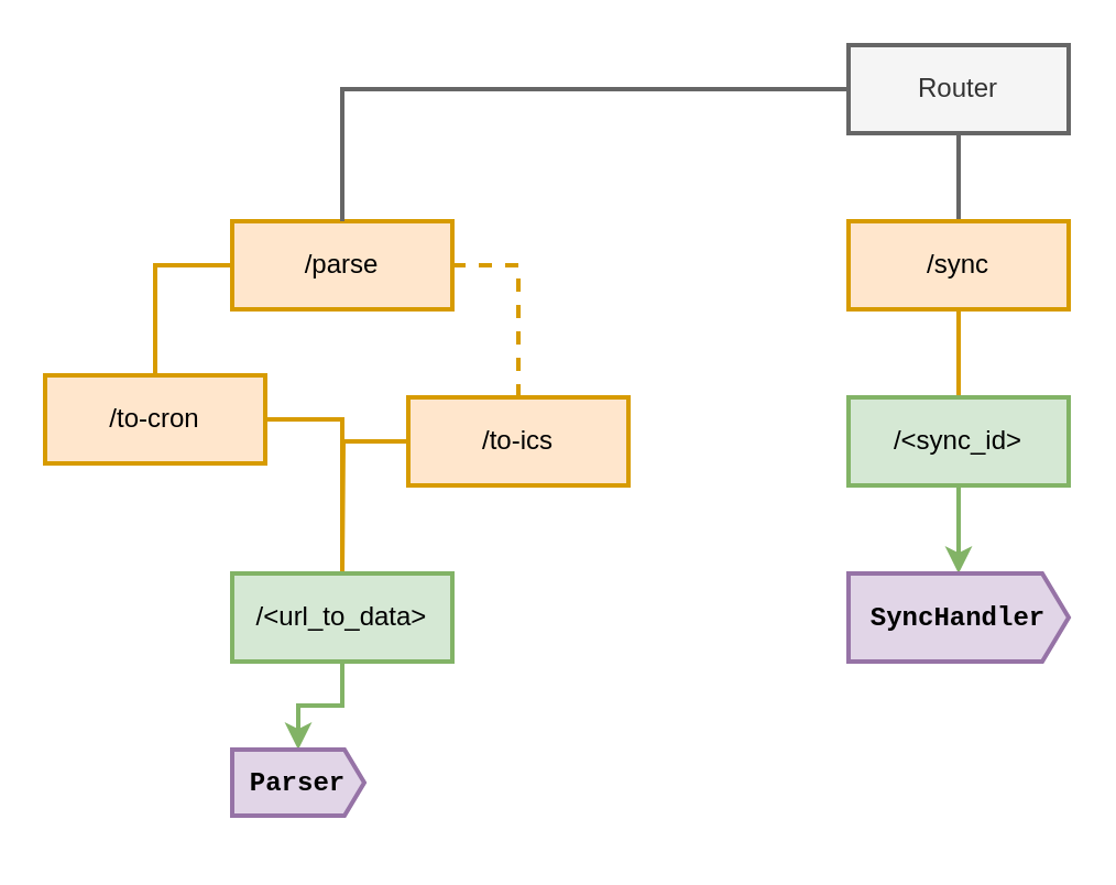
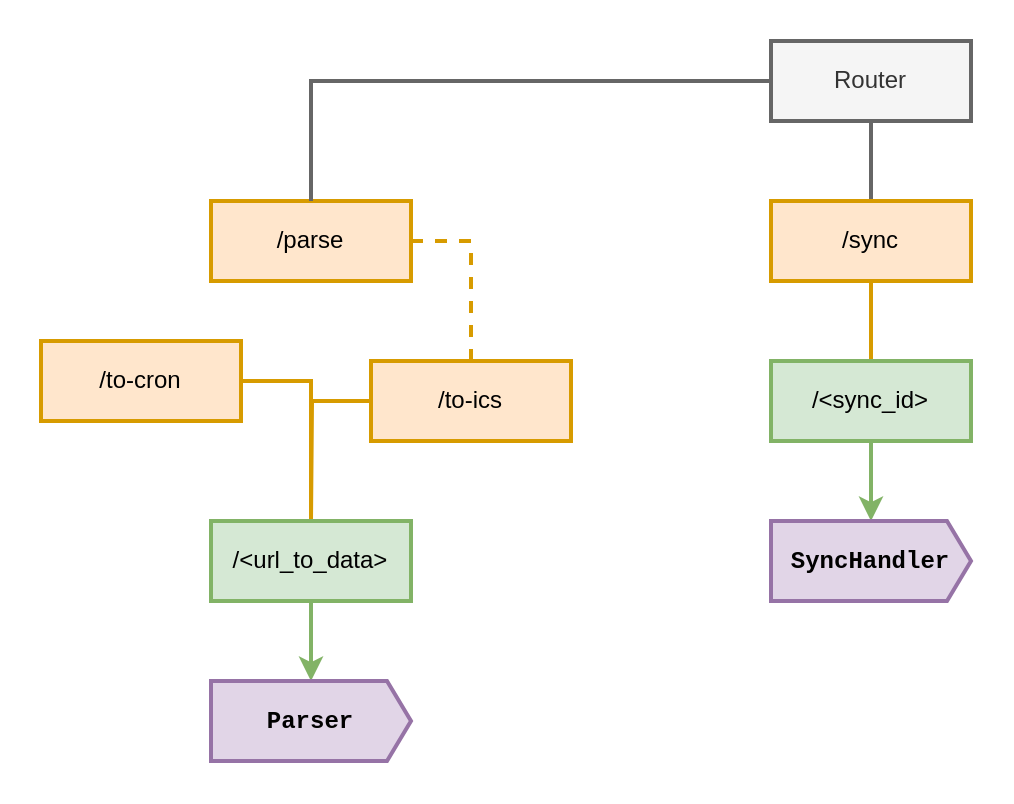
  <mxCell id="0" />
  <mxCell id="1" parent="0" />
  <mxCell id="2" style="edgeStyle=orthogonalEdgeStyle;rounded=0;orthogonalLoop=1;jettySize=auto;html=1;endArrow=none;endFill=0;strokeWidth=2;fillColor=#f5f5f5;strokeColor=#666666;" parent="1" source="3" target="13" edge="1"><mxGeometry relative="1" as="geometry" /></mxCell>
  <mxCell id="3" value="Router" style="strokeWidth=2;html=1;shape=label;whiteSpace=wrap;rounded=0;fillColor=#f5f5f5;fontColor=#333333;strokeColor=#666666;" parent="1" vertex="1"><mxGeometry x="385" y="20" width="100" height="40" as="geometry" /></mxCell>
  <mxCell id="4" value="/parse" style="strokeWidth=2;html=1;shape=label;whiteSpace=wrap;fixedSize=1;rounded=0;fillColor=#ffe6cc;strokeColor=#d79b00;" parent="1" vertex="1"><mxGeometry x="105" y="100" width="100" height="40" as="geometry" /></mxCell>
  <mxCell id="5" style="edgeStyle=orthogonalEdgeStyle;rounded=0;orthogonalLoop=1;jettySize=auto;html=1;entryX=0.5;entryY=0;entryDx=0;entryDy=0;entryPerimeter=0;endArrow=none;endFill=0;strokeWidth=2;fillColor=#f5f5f5;strokeColor=#666666;" parent="1" source="3" target="4" edge="1"><mxGeometry relative="1" as="geometry" /></mxCell>
  <mxCell id="6" style="edgeStyle=orthogonalEdgeStyle;shape=connector;rounded=0;orthogonalLoop=1;jettySize=auto;html=1;entryX=0.5;entryY=0;entryDx=0;entryDy=0;labelBackgroundColor=default;strokeColor=#d79b00;align=center;verticalAlign=middle;fontFamily=Helvetica;fontSize=11;fontColor=default;endArrow=none;endFill=0;exitX=1;exitY=0.5;exitDx=0;exitDy=0;fillColor=#ffe6cc;strokeWidth=2;" parent="1" source="7" target="17" edge="1"><mxGeometry relative="1" as="geometry" /></mxCell>
  <mxCell id="7" value="/to-cron" style="strokeWidth=2;html=1;shape=label;whiteSpace=wrap;fixedSize=1;rounded=0;fillColor=#ffe6cc;strokeColor=#d79b00;" parent="1" vertex="1"><mxGeometry x="20" y="170" width="100" height="40" as="geometry" /></mxCell>
- <mxCell id="8" style="edgeStyle=orthogonalEdgeStyle;rounded=0;orthogonalLoop=1;jettySize=auto;html=1;entryX=0.5;entryY=0;entryDx=0;entryDy=0;entryPerimeter=0;exitX=0;exitY=0.5;exitDx=0;exitDy=0;endArrow=none;endFill=0;fillColor=#ffe6cc;strokeColor=#d79b00;strokeWidth=2;" parent="1" source="4" target="7" edge="1"><mxGeometry relative="1" as="geometry" /></mxCell>
  <mxCell id="9" style="edgeStyle=orthogonalEdgeStyle;shape=connector;rounded=0;orthogonalLoop=1;jettySize=auto;html=1;labelBackgroundColor=default;strokeColor=#d79b00;align=center;verticalAlign=middle;fontFamily=Helvetica;fontSize=11;fontColor=default;endArrow=none;endFill=0;fillColor=#ffe6cc;strokeWidth=2;" parent="1" source="10" edge="1"><mxGeometry relative="1" as="geometry"><mxPoint x="155" y="260" as="targetPoint" /></mxGeometry></mxCell>
  <mxCell id="10" value="/to-ics" style="strokeWidth=2;html=1;shape=label;whiteSpace=wrap;fixedSize=1;rounded=0;fillColor=#ffe6cc;strokeColor=#d79b00;" parent="1" vertex="1"><mxGeometry x="185" y="180" width="100" height="40" as="geometry" /></mxCell>
  <mxCell id="11" style="edgeStyle=orthogonalEdgeStyle;rounded=0;orthogonalLoop=1;jettySize=auto;html=1;entryX=0.5;entryY=0;entryDx=0;entryDy=0;entryPerimeter=0;endArrow=none;endFill=0;exitX=1;exitY=0.5;exitDx=0;exitDy=0;fillColor=#ffe6cc;strokeColor=#d79b00;strokeWidth=2;dashed=1;" parent="1" source="4" target="10" edge="1"><mxGeometry relative="1" as="geometry" /></mxCell>
  <mxCell id="12" style="edgeStyle=orthogonalEdgeStyle;shape=connector;rounded=0;orthogonalLoop=1;jettySize=auto;html=1;entryX=0.5;entryY=0;entryDx=0;entryDy=0;labelBackgroundColor=default;strokeColor=#d79b00;align=center;verticalAlign=middle;fontFamily=Helvetica;fontSize=11;fontColor=default;endArrow=none;endFill=0;fillColor=#ffe6cc;strokeWidth=2;" parent="1" source="13" target="15" edge="1"><mxGeometry relative="1" as="geometry" /></mxCell>
  <mxCell id="13" value="/sync" style="strokeWidth=2;html=1;shape=label;whiteSpace=wrap;fixedSize=1;rounded=0;fillColor=#ffe6cc;strokeColor=#d79b00;" parent="1" vertex="1"><mxGeometry x="385" y="100" width="100" height="40" as="geometry" /></mxCell>
  <mxCell id="14" style="edgeStyle=orthogonalEdgeStyle;shape=connector;rounded=0;orthogonalLoop=1;jettySize=auto;html=1;entryX=0.5;entryY=0;entryDx=0;entryDy=0;labelBackgroundColor=default;strokeColor=#82b366;align=center;verticalAlign=middle;fontFamily=Helvetica;fontSize=11;fontColor=default;endArrow=classic;endFill=1;fillColor=#d5e8d4;strokeWidth=2;" parent="1" source="15" target="19" edge="1"><mxGeometry relative="1" as="geometry" /></mxCell>
  <mxCell id="15" value="/&amp;lt;sync_id&amp;gt;" style="strokeWidth=2;html=1;shape=label;whiteSpace=wrap;fixedSize=1;rounded=0;fillColor=#d5e8d4;strokeColor=#82b366;" parent="1" vertex="1"><mxGeometry x="385" y="180" width="100" height="40" as="geometry" /></mxCell>
  <mxCell id="16" style="edgeStyle=orthogonalEdgeStyle;shape=connector;rounded=0;orthogonalLoop=1;jettySize=auto;html=1;entryX=0.5;entryY=0;entryDx=0;entryDy=0;labelBackgroundColor=default;strokeColor=#82b366;align=center;verticalAlign=middle;fontFamily=Helvetica;fontSize=11;fontColor=default;endArrow=classic;endFill=1;fillColor=#d5e8d4;strokeWidth=2;" parent="1" source="17" target="18" edge="1"><mxGeometry relative="1" as="geometry" /></mxCell>
  <mxCell id="17" value="/&amp;lt;url_to_data&amp;gt;" style="strokeWidth=2;html=1;shape=label;whiteSpace=wrap;fixedSize=1;rounded=0;fillColor=#d5e8d4;strokeColor=#82b366;" parent="1" vertex="1"><mxGeometry x="105" y="260" width="100" height="40" as="geometry" /></mxCell>
- <mxCell id="18" value="&lt;font face=&quot;Courier New&quot;&gt;&lt;b&gt;Parser&lt;/b&gt;&lt;/font&gt;" style="strokeWidth=2;html=1;shape=mxgraph.sysml.sendSigAct;whiteSpace=wrap;fixedSize=1;rounded=0;fillColor=#e1d5e7;strokeColor=#9673a6;size=15;" parent="1" vertex="1"><mxGeometry x="105" y="340" width="60" height="30" as="geometry" /></mxCell>
+ <mxCell id="18" value="&lt;font face=&quot;Courier New&quot;&gt;&lt;b&gt;Parser&lt;/b&gt;&lt;/font&gt;" style="strokeWidth=2;html=1;shape=mxgraph.sysml.sendSigAct;whiteSpace=wrap;fixedSize=1;rounded=0;fillColor=#e1d5e7;strokeColor=#9673a6;size=15;" parent="1" vertex="1"><mxGeometry x="105" y="340" width="100" height="40" as="geometry" /></mxCell>
  <mxCell id="19" value="&lt;font face=&quot;Courier New&quot;&gt;&lt;b&gt;SyncHandler&lt;/b&gt;&lt;/font&gt;" style="strokeWidth=2;html=1;shape=mxgraph.sysml.sendSigAct;whiteSpace=wrap;fixedSize=1;rounded=0;fillColor=#e1d5e7;strokeColor=#9673a6;size=15;" parent="1" vertex="1"><mxGeometry x="385" y="260" width="100" height="40" as="geometry" /></mxCell>
